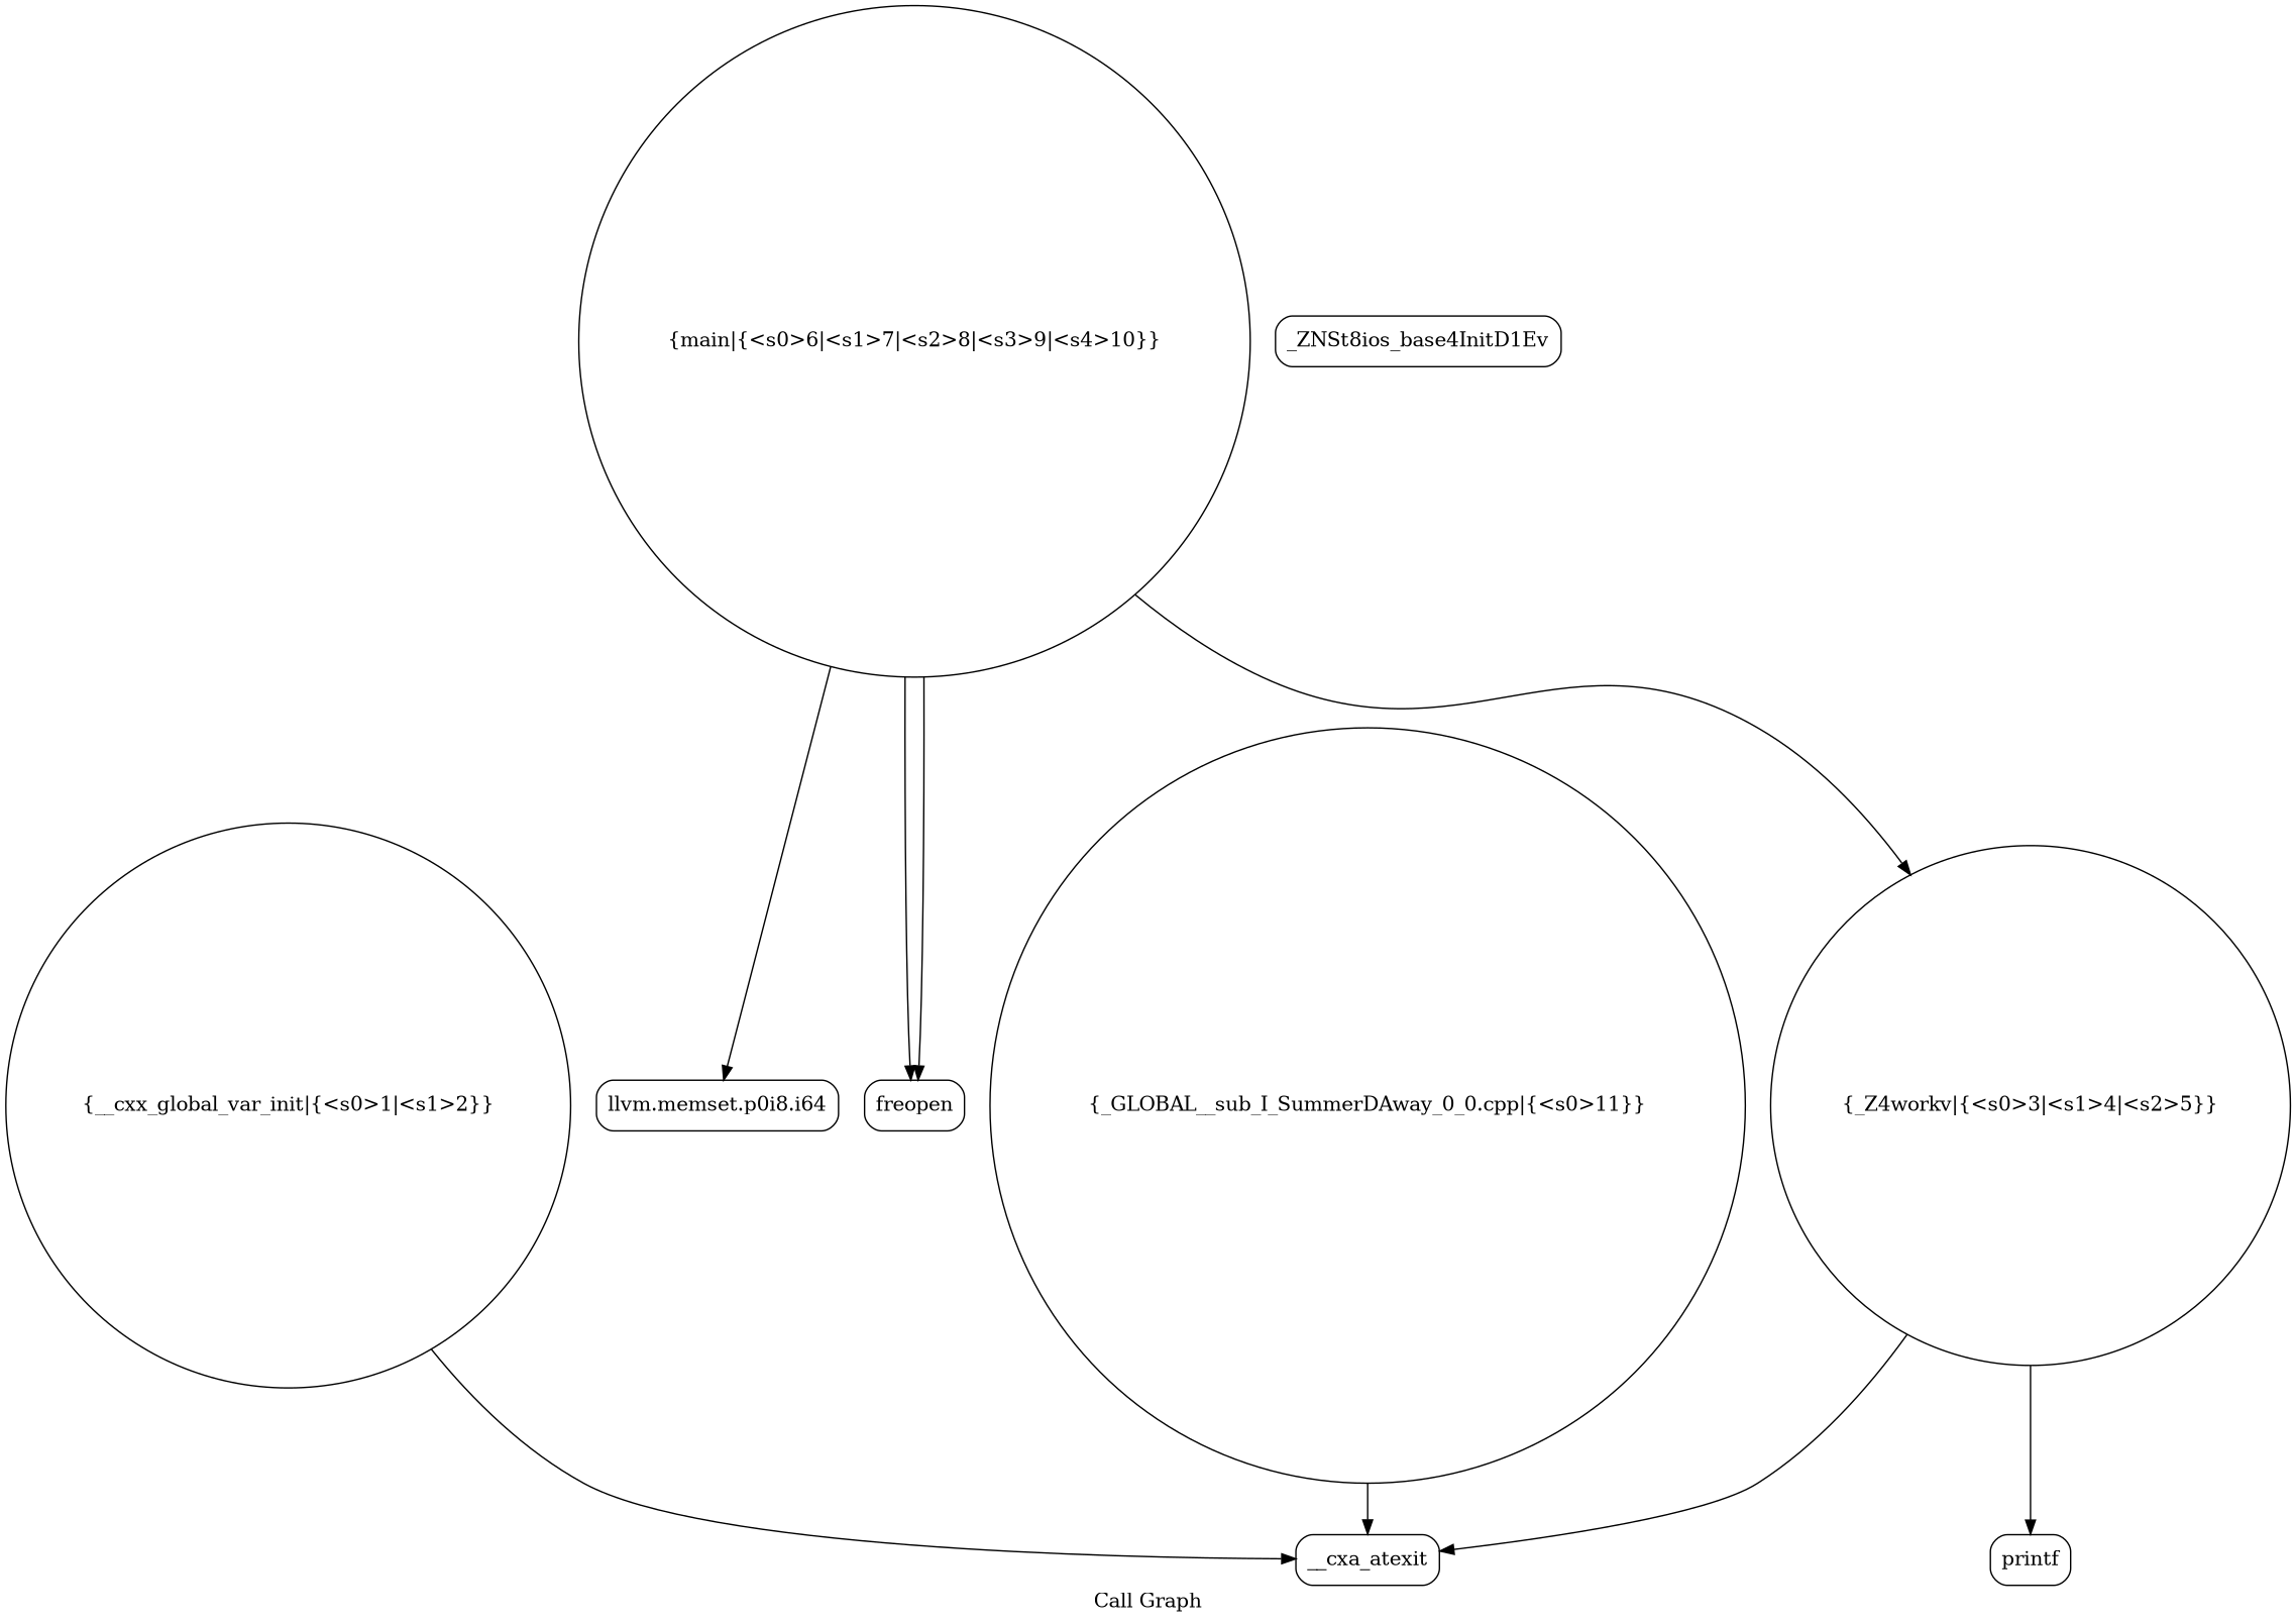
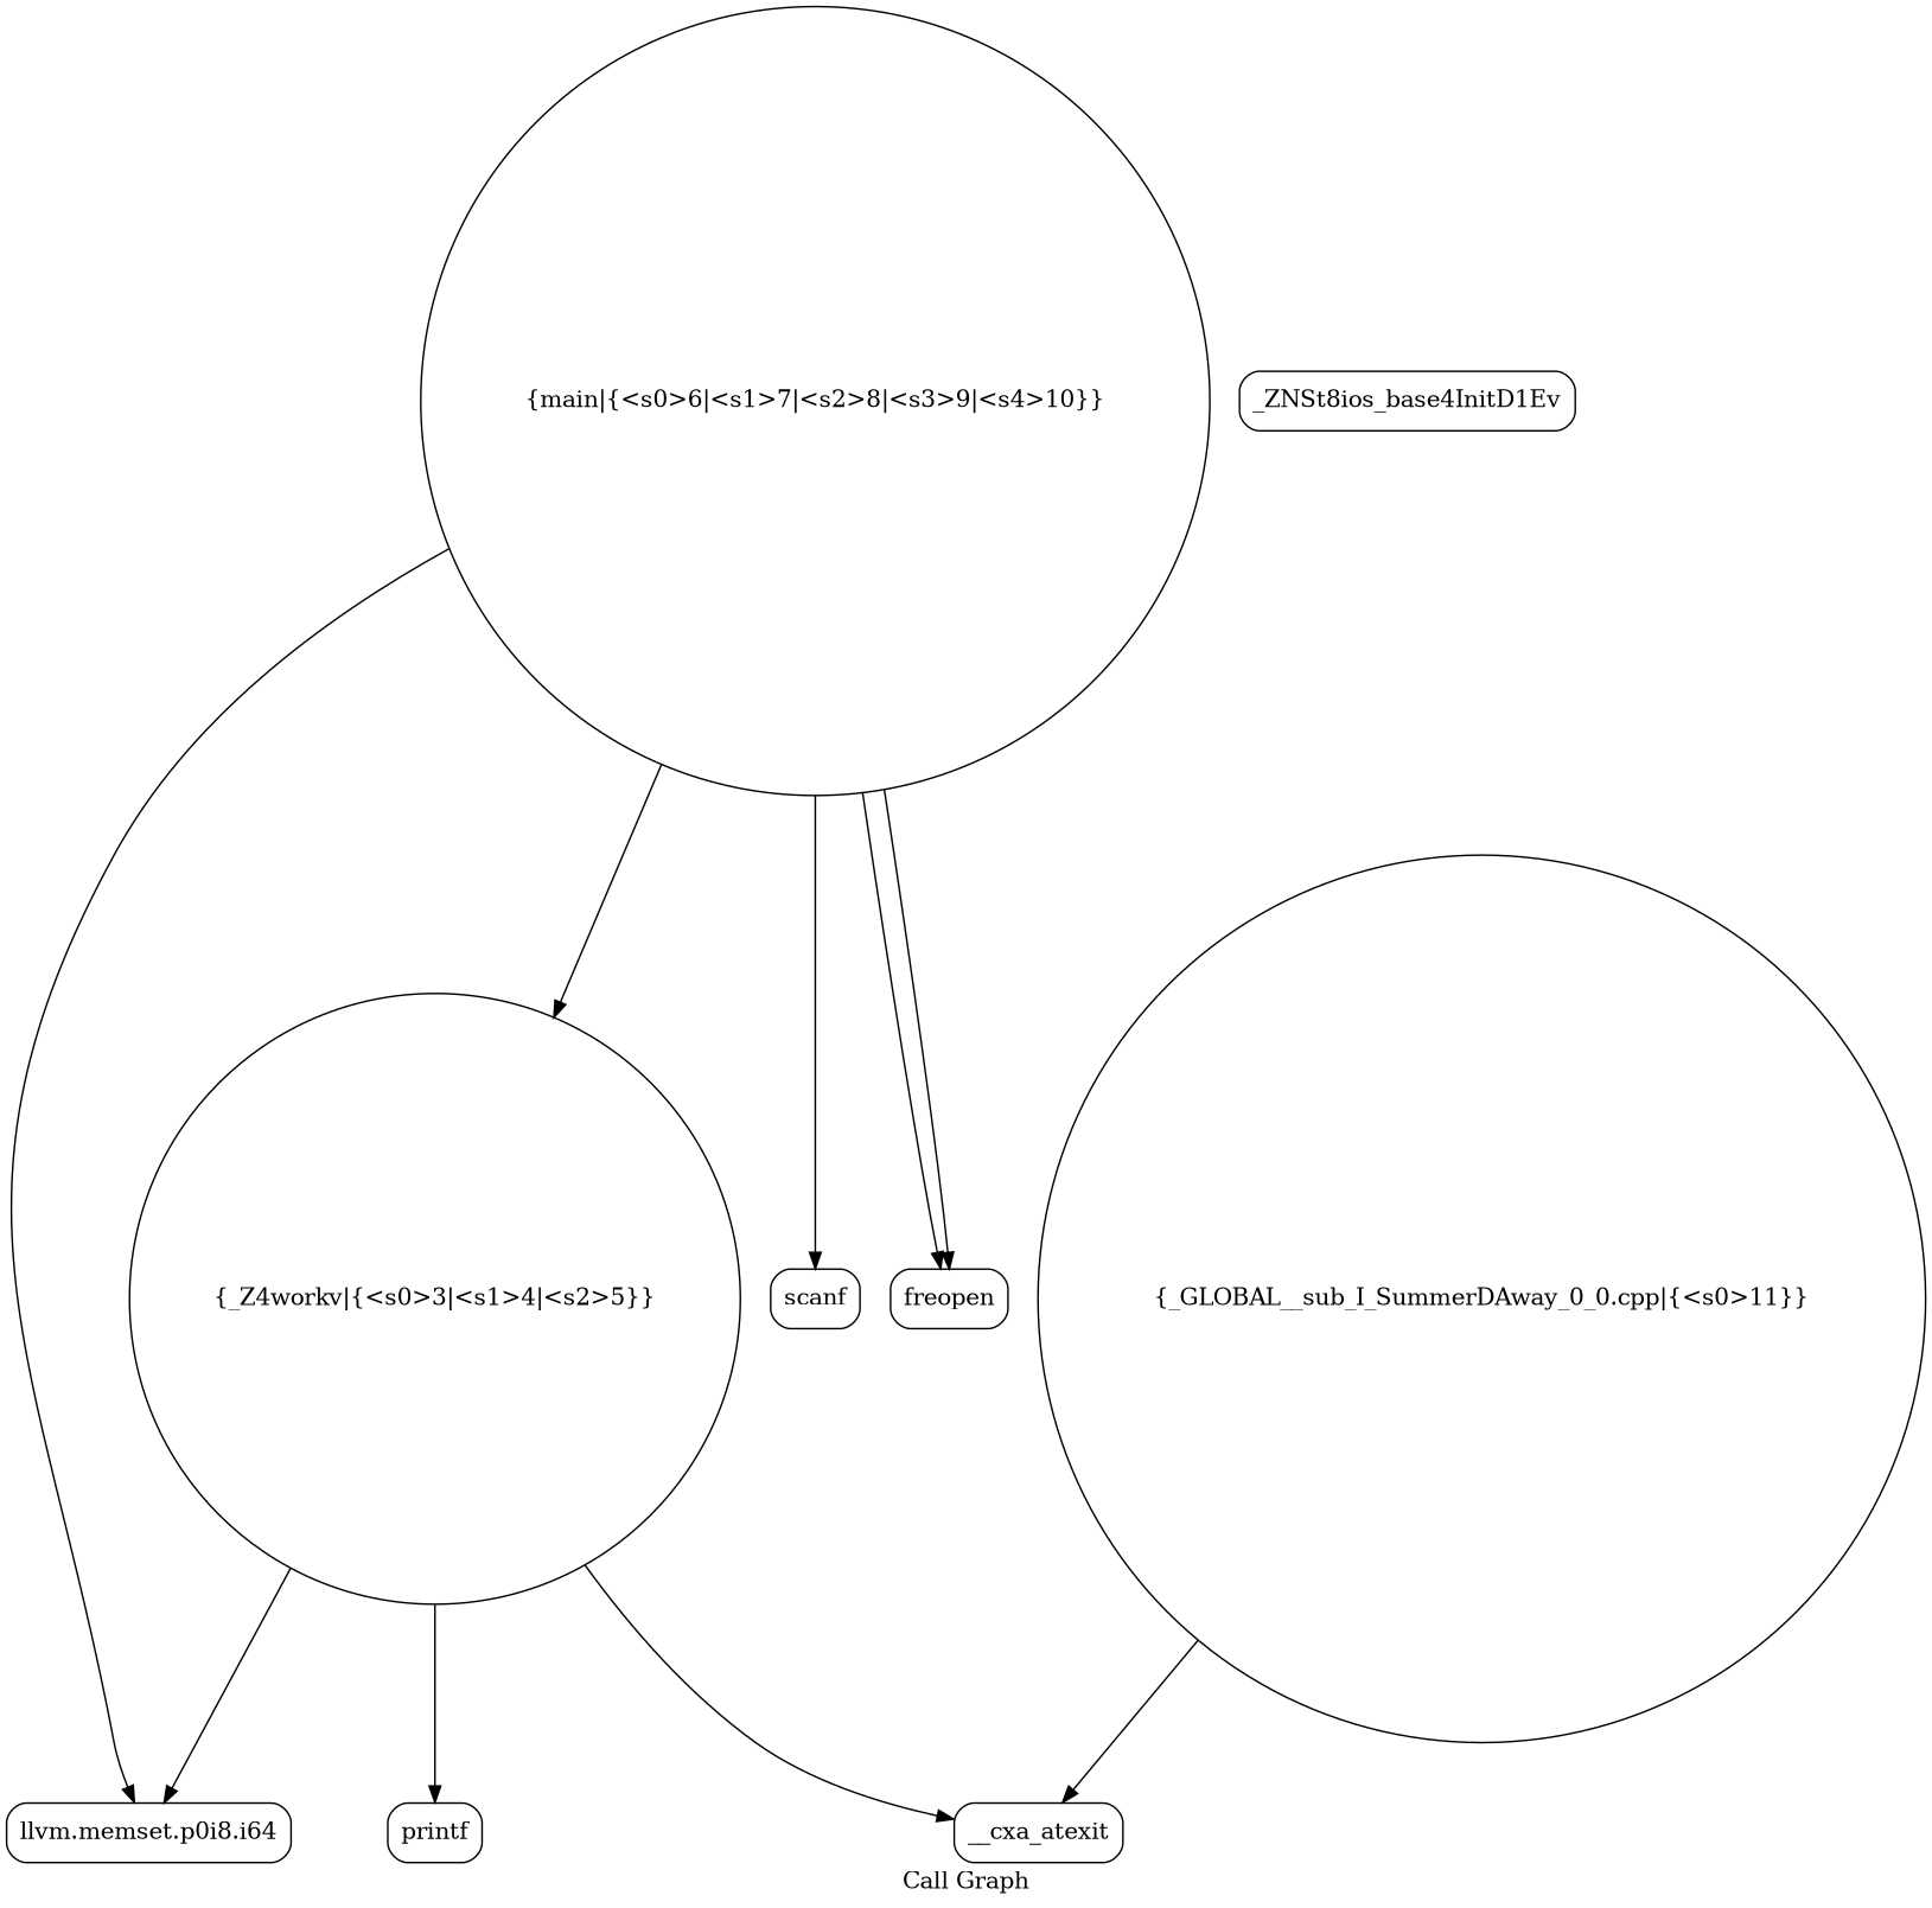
  digraph {
    label="Call Graph"
    node [shape=Mrecord]
    edge [color=black tailport=s1]
-   n1 [label="{__cxx_global_var_init|{<s0>1|<s1>2}}" shape=circle]
    n2 [label="{__cxa_atexit}"]
    n3 [label="{printf}"]
    n4 [label="{_ZNSt8ios_base4InitD1Ev}"]
    n5 [label="{freopen}"]
    n6 [label="{_Z4workv|{<s0>3|<s1>4|<s2>5}}" shape=circle]
    n7 [label="{llvm.memset.p0i8.i64}"]
+   n8 [label="{scanf}"]
    n9 [label="{main|{<s0>6|<s1>7|<s2>8|<s3>9|<s4>10}}" shape=circle]
    n10 [label="{_GLOBAL__sub_I_SummerDAway_0_0.cpp|{<s0>11}}" shape=circle]
-   n1 -> n2
    n6 -> n2 [tailport=s0]
    n6 -> n3 [tailport=s2]
+   n6 -> n7
    n9 -> n5 [tailport=s0]
    n9 -> n5
    n9 -> n6 [tailport=s4]
    n9 -> n7 [tailport=s3]
+   n9 -> n8 [tailport=s2]
    n10 -> n2 [tailport=s0]
  }
